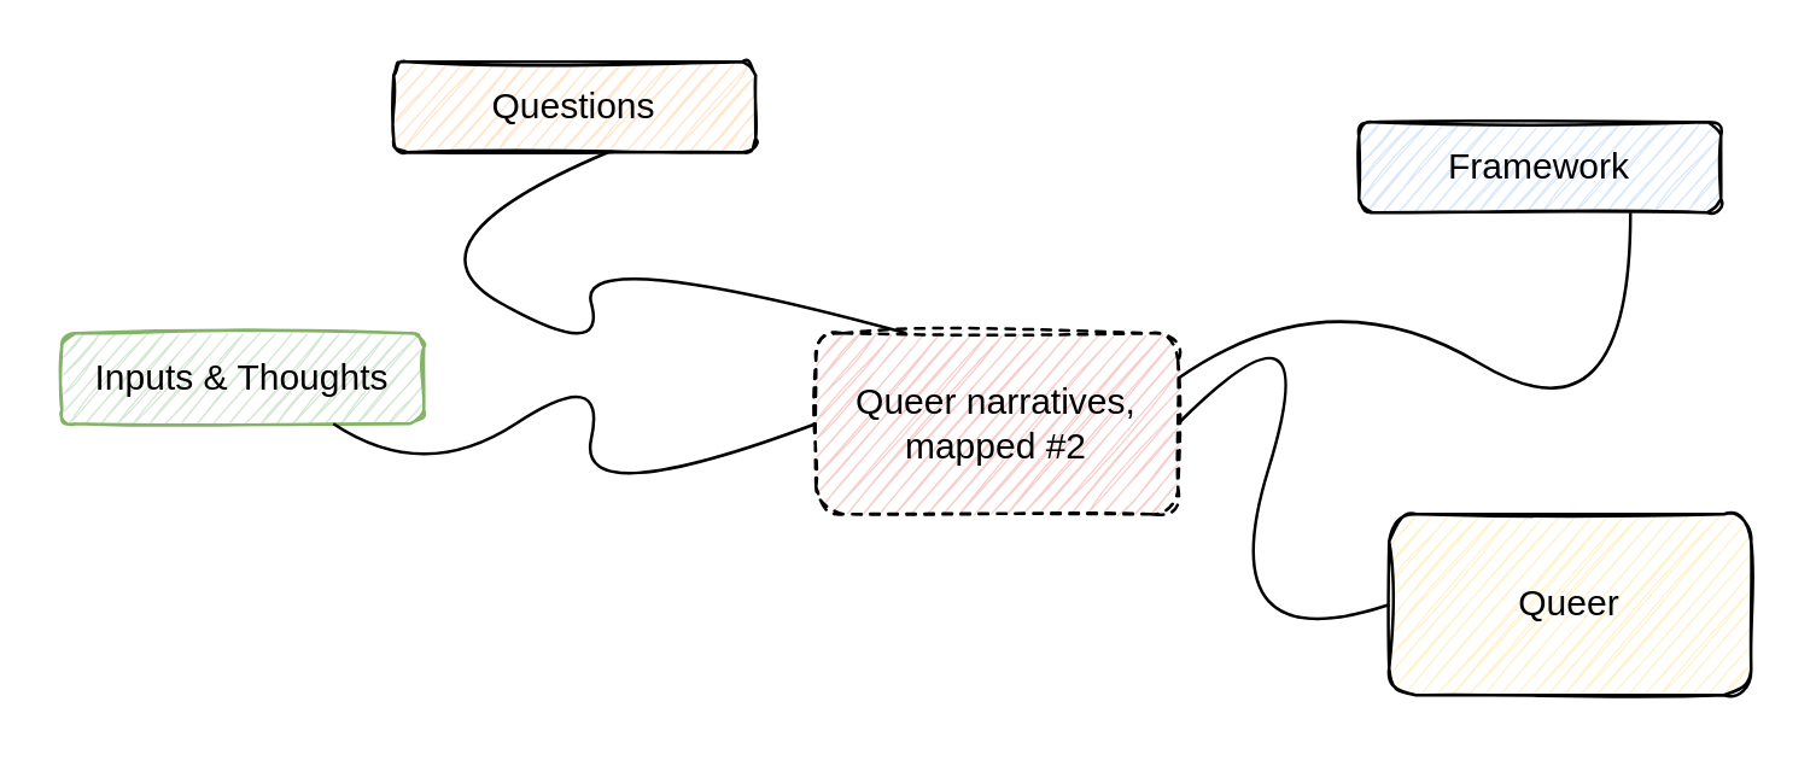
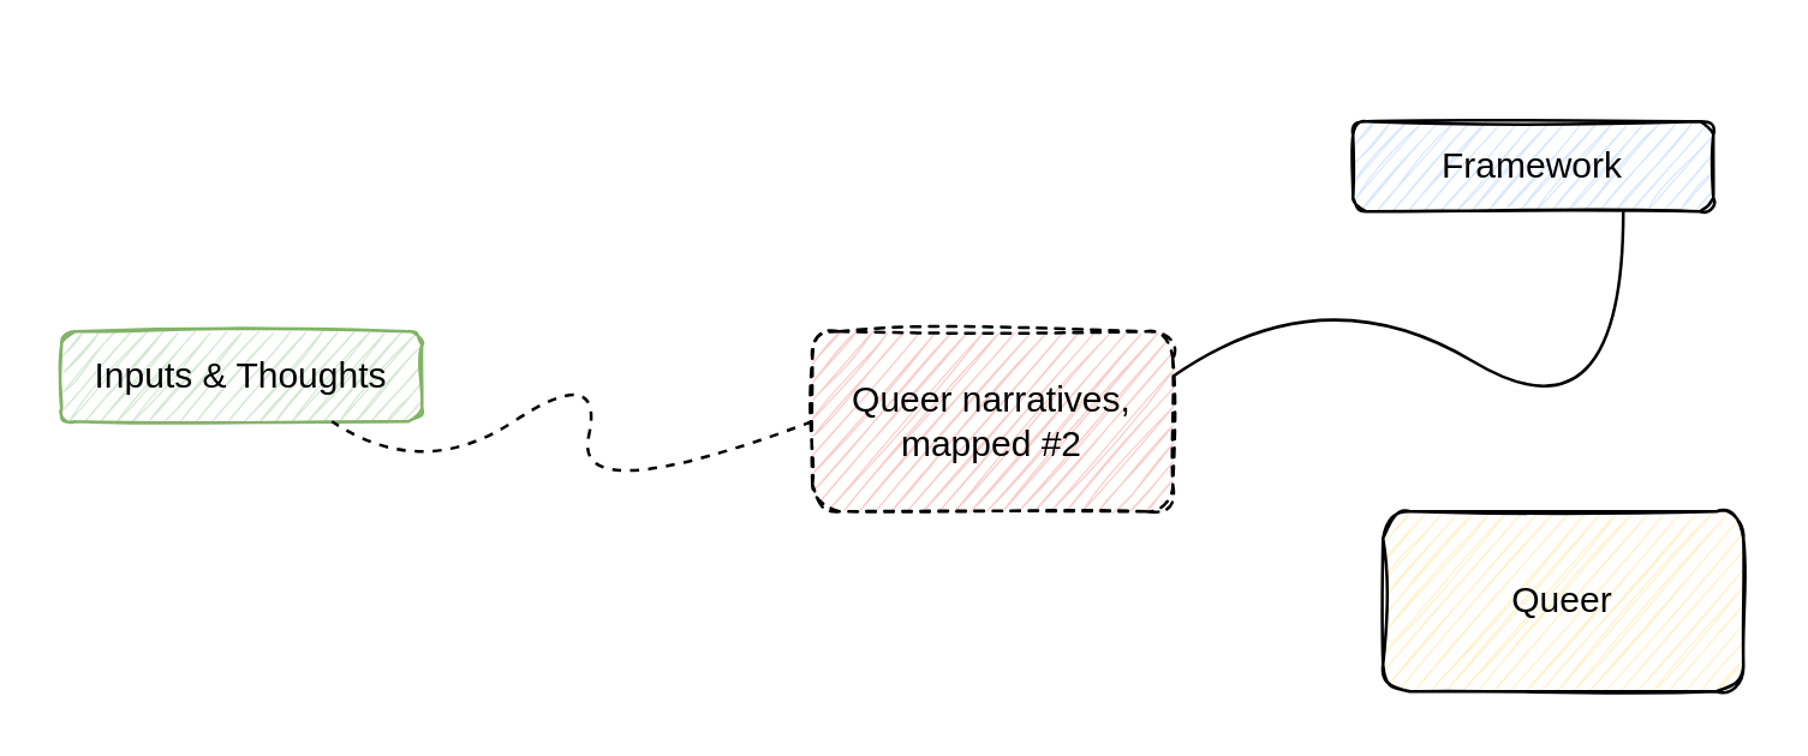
  <mxCell id="0" />
  <mxCell id="1" parent="0" />
  <mxCell id="2" value="Queer narratives, mapped #2" style="rounded=1;whiteSpace=wrap;html=1;fillColor=#f8cecc;sketch=1;dashed=1;" parent="1" vertex="1"><mxGeometry x="270" y="110" width="120" height="60" as="geometry" /></mxCell>
- <mxCell id="3" value="&lt;div&gt;Questions&lt;/div&gt;" style="rounded=1;whiteSpace=wrap;html=1;fillColor=#ffe6cc;sketch=1;" parent="1" vertex="1"><mxGeometry x="130" y="20" width="120" height="30" as="geometry" /></mxCell>
  <mxCell id="4" value="&lt;div&gt;Framework&lt;/div&gt;" style="rounded=1;whiteSpace=wrap;html=1;fillColor=#dae8fc;glass=0;shadow=0;sketch=1;" parent="1" vertex="1"><mxGeometry x="450" y="40" width="120" height="30" as="geometry" /></mxCell>
  <mxCell id="5" value="" style="curved=1;endArrow=none;html=1;exitX=0.75;exitY=1;exitDx=0;exitDy=0;entryX=1;entryY=0.25;entryDx=0;entryDy=0;endFill=0;" parent="1" source="4" target="2" edge="1"><mxGeometry width="50" height="50" relative="1" as="geometry"><mxPoint x="700" y="120" as="sourcePoint" /><mxPoint x="350" y="110" as="targetPoint" /><Array as="points"><mxPoint x="540" y="150" /><mxPoint x="440" y="90" /></Array></mxGeometry></mxCell>
- <mxCell id="6" value="" style="curved=1;endArrow=none;html=1;entryX=0.592;entryY=1;entryDx=0;entryDy=0;endFill=0;entryPerimeter=0;exitX=0.25;exitY=0;exitDx=0;exitDy=0;" parent="1" source="2" target="3" edge="1"><mxGeometry width="50" height="50" relative="1" as="geometry"><mxPoint x="540" y="50" as="sourcePoint" /><mxPoint x="390" y="140" as="targetPoint" /><Array as="points"><mxPoint x="190" y="80" /><mxPoint x="201" y="120" /><mxPoint x="130" y="80" /></Array></mxGeometry></mxCell>
  <mxCell id="7" value="&lt;div&gt;Inputs &amp;amp; Thoughts&lt;br&gt;&lt;/div&gt;" style="rounded=1;whiteSpace=wrap;html=1;fillColor=#d5e8d4;sketch=1;strokeColor=#82b366;" vertex="1" parent="1"><mxGeometry x="20" y="110" width="120" height="30" as="geometry" /></mxCell>
  <mxCell id="8" value="&lt;div&gt;Queer&lt;/div&gt;" style="rounded=1;whiteSpace=wrap;html=1;fillColor=#fff2cc;sketch=1;" vertex="1" parent="1"><mxGeometry x="460" y="170" width="120" height="60" as="geometry" /></mxCell>
- <mxCell id="9" value="" style="curved=1;endArrow=none;html=1;entryX=0.75;entryY=1;entryDx=0;entryDy=0;endFill=0;exitX=0;exitY=0.5;exitDx=0;exitDy=0;" edge="1" parent="1" source="2" target="7"><mxGeometry width="50" height="50" relative="1" as="geometry"><mxPoint x="300" y="110" as="sourcePoint" /><mxPoint x="201.04" y="50" as="targetPoint" /><Array as="points"><mxPoint x="190" y="170" /><mxPoint x="201" y="120" /><mxPoint x="140" y="160" /></Array></mxGeometry></mxCell>
- <mxCell id="10" value="" style="curved=1;endArrow=none;html=1;entryX=1;entryY=0.5;entryDx=0;entryDy=0;endFill=0;exitX=0;exitY=0.5;exitDx=0;exitDy=0;" edge="1" parent="1" source="8" target="2"><mxGeometry width="50" height="50" relative="1" as="geometry"><mxPoint x="500" y="250" as="sourcePoint" /><mxPoint x="390" y="140" as="targetPoint" /><Array as="points"><mxPoint x="400" y="220" /><mxPoint x="440" y="90" /></Array></mxGeometry></mxCell>
+ <mxCell id="9" value="" style="curved=1;endArrow=none;html=1;entryX=0.75;entryY=1;entryDx=0;entryDy=0;endFill=0;exitX=0;exitY=0.5;exitDx=0;exitDy=0;dashed=1;" edge="1" parent="1" source="2" target="7"><mxGeometry width="50" height="50" relative="1" as="geometry"><mxPoint x="300" y="110" as="sourcePoint" /><mxPoint x="201.04" y="50" as="targetPoint" /><Array as="points"><mxPoint x="190" y="170" /><mxPoint x="201" y="120" /><mxPoint x="140" y="160" /></Array></mxGeometry></mxCell>
